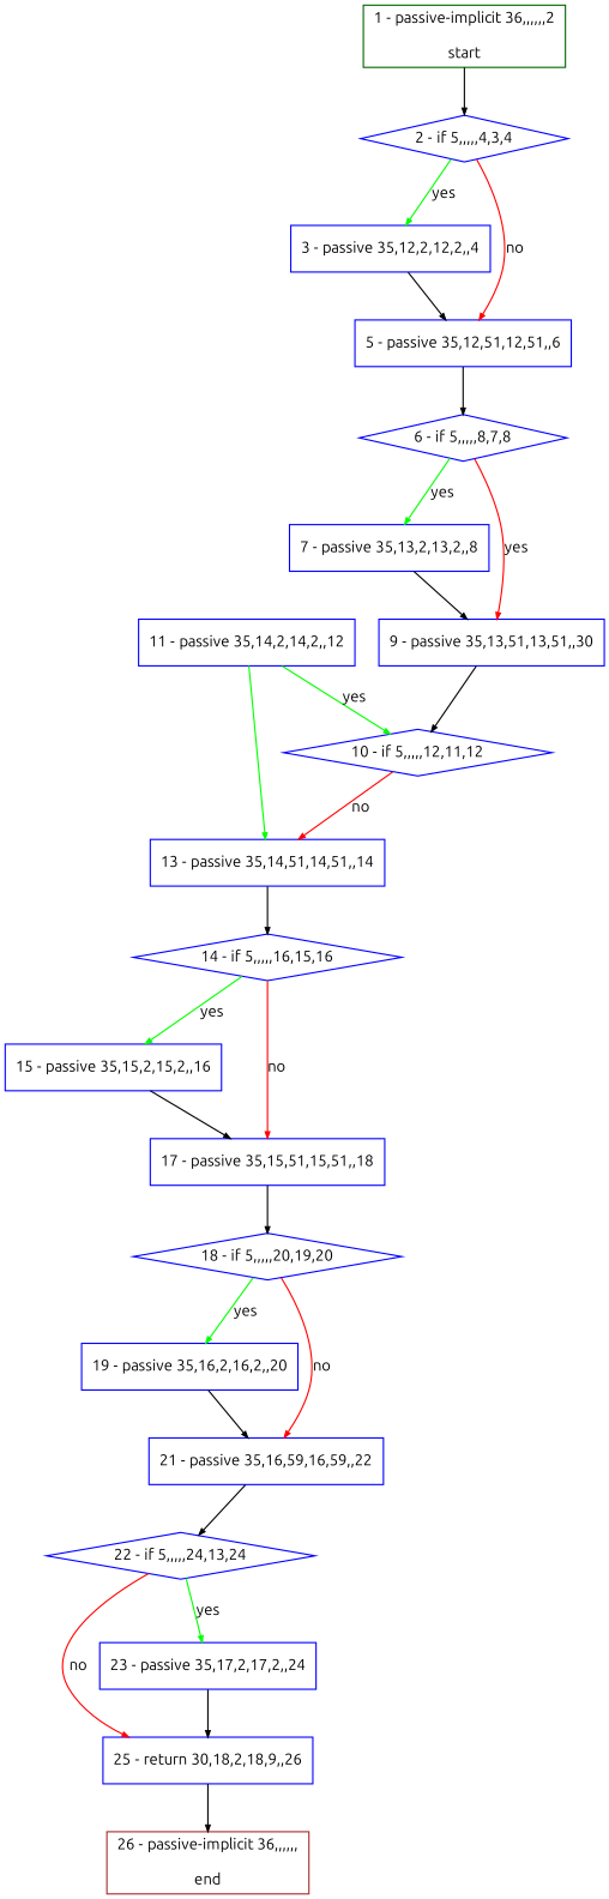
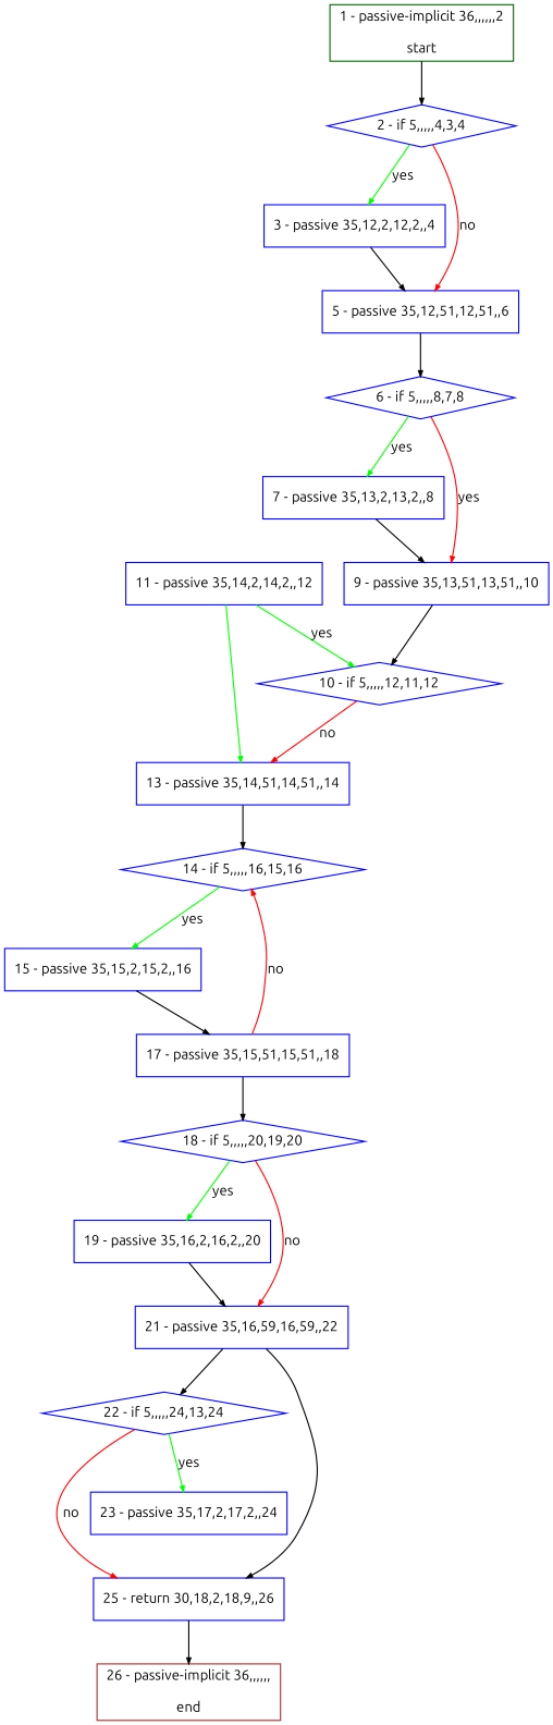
  digraph {
    bgcolor=white
    compound=true
    fillcolor="#FFFFCC"
    fontname=Ubuntu
    fontsize=12
    pack=true
    packmode=clust
    style="rounded,filled"
    node [color="#0000ff" compound=true fillcolor="#ffffff" fixedsize=false fontname=Ubuntu fontsize=12 node_initialized=no shape=box style=filled]
    edge [arrowhead=normal arrowsize=0.5 arrowtail=none color="#000000" compound=true dir=forward fontcolor=black fontname=Ubuntu fontsize=12]
    n1 [label="2 - if 5,,,,,4,3,4" shape=diamond]
    n2 [label="3 - passive 35,12,2,12,2,,4"]
    n3 [label="5 - passive 35,12,51,12,51,,6"]
    n4 [label="6 - if 5,,,,,8,7,8" shape=diamond]
    n5 [color="#006400" label="1 - passive-implicit 36,,,,,,2\n\nstart"]
    n6 [label="7 - passive 35,13,2,13,2,,8"]
-   n7 [label="9 - passive 35,13,51,13,51,,30"]
+   n7 [label="9 - passive 35,13,51,13,51,,10"]
    n8 [label="10 - if 5,,,,,12,11,12" shape=diamond]
    n9 [label="13 - passive 35,14,51,14,51,,14"]
    n10 [label="11 - passive 35,14,2,14,2,,12"]
    n11 [label="14 - if 5,,,,,16,15,16" shape=diamond]
    n12 [label="15 - passive 35,15,2,15,2,,16"]
    n13 [label="17 - passive 35,15,51,15,51,,18"]
    n14 [label="18 - if 5,,,,,20,19,20" shape=diamond]
    n15 [label="19 - passive 35,16,2,16,2,,20"]
    n16 [label="21 - passive 35,16,59,16,59,,22"]
    n17 [label="22 - if 5,,,,,24,13,24" shape=diamond]
    n18 [label="23 - passive 35,17,2,17,2,,24"]
    n19 [label="25 - return 30,18,2,18,9,,26"]
    n20 [color="#a52a2a" label="26 - passive-implicit 36,,,,,,\n\nend"]
    n1 -> n2 [color="#00ff00" label=yes]
    n1 -> n3 [color="#ff0000" label=no]
    n2 -> n3
    n3 -> n4
    n4 -> n6 [color="#00ff00" label=yes]
    n4 -> n7 [color="#ff0000" label=yes]
    n5 -> n1
    n6 -> n7
    n7 -> n8
    n8 -> n9 [color="#ff0000" label=no]
    n9 -> n11
    n10 -> n8 [color="#00ff00" label=yes]
    n10 -> n9 [color="#00ff00"]
    n11 -> n12 [color="#00ff00" label=yes]
-   n11 -> n13 [color="#ff0000" label=no]
+   n13 -> n11 [color="#ff0000" label=no]
    n12 -> n13
    n13 -> n14
    n14 -> n15 [color="#00ff00" label=yes]
    n14 -> n16 [color="#ff0000" label=no]
    n15 -> n16
    n16 -> n17
    n17 -> n18 [color="#00ff00" label=yes]
    n17 -> n19 [color="#ff0000" label=no]
-   n18 -> n19
+   n16 -> n19
    n19 -> n20
  }
